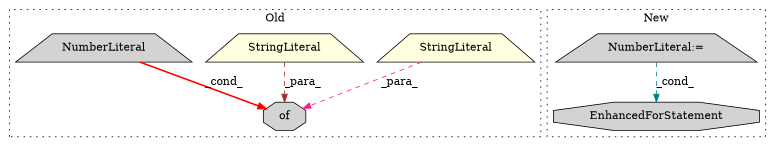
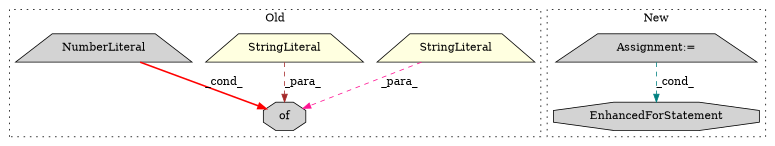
  digraph {
    node [a=45 fillcolor=lightgrey l="65,2" s="2881,2976" shape=trapezium style=filled]
    edge [style=dashed]
    n1 [a=32 l="3,1" label=of s="1633,1763" shape=octagon]
    n2 [fillcolor=lightyellow l=12 label=StringLiteral s=1749]
    n3 [fillcolor=lightyellow l=19 label=StringLiteral s=1703]
    n4 [a=34 l=2 label=NumberLiteral s=1650]
    n5 [a=70 label=EnhancedForStatement shape=octagon]
-   n6 [a=7 label="NumberLiteral:="]
+   n6 [a=7 label="Assignment:="]
    subgraph cluster_1 {
      label=Old
      style=dotted
      n1
      n2
      n3
      n4
    }
    subgraph cluster_2 {
      label=New
      style=dotted
      n5
      n6
    }
    n2 -> n1 [color=deeppink label=_para_]
    n3 -> n1 [color=brown label=_para_]
    n4 -> n1 [color=red label=_cond_ style=bold]
    n6 -> n5 [color=teal label=_cond_]
  }
